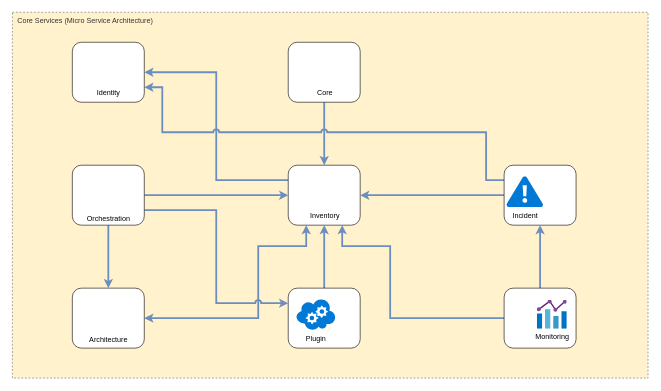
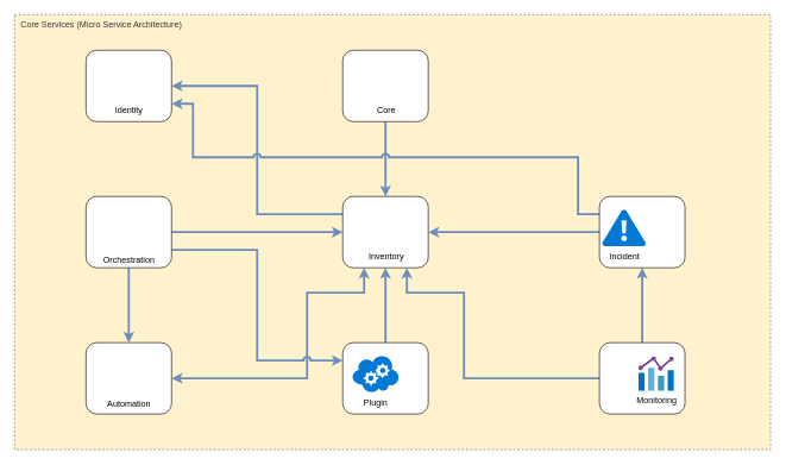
  <mxCell id="0" />
  <mxCell id="1" parent="0" />
  <mxCell id="2" value="&amp;nbsp; Core Services (Micro Service Architecture)" style="rounded=0;whiteSpace=wrap;html=1;dashed=1;fillColor=#fff2cc;strokeColor=#666666;fontColor=#333333;align=left;verticalAlign=top;" vertex="1" parent="1"><mxGeometry x="20" y="20" width="1060" height="610" as="geometry" /></mxCell>
  <mxCell id="3" style="edgeStyle=orthogonalEdgeStyle;rounded=0;orthogonalLoop=1;jettySize=auto;html=1;exitX=0.5;exitY=1;exitDx=0;exitDy=0;entryX=0.5;entryY=0;entryDx=0;entryDy=0;startArrow=none;startFill=0;strokeWidth=3;fontSize=12;fillColor=#dae8fc;strokeColor=#6c8ebf;" edge="1" parent="1" source="4" target="6"><mxGeometry relative="1" as="geometry" /></mxCell>
  <mxCell id="4" value="" style="rounded=1;whiteSpace=wrap;html=1;fontSize=12;align=center;verticalAlign=bottom;" vertex="1" parent="1"><mxGeometry x="480" y="70" width="120" height="100" as="geometry" /></mxCell>
  <mxCell id="5" style="edgeStyle=orthogonalEdgeStyle;rounded=0;comic=0;jumpStyle=arc;orthogonalLoop=1;jettySize=auto;html=1;exitX=0;exitY=0.25;exitDx=0;exitDy=0;entryX=1;entryY=0.5;entryDx=0;entryDy=0;shadow=0;startArrow=none;startFill=0;strokeWidth=3;fontSize=12;fillColor=#dae8fc;strokeColor=#6c8ebf;" edge="1" parent="1" source="6" target="27"><mxGeometry relative="1" as="geometry" /></mxCell>
  <mxCell id="6" value="" style="rounded=1;whiteSpace=wrap;html=1;fontSize=12;align=center;verticalAlign=bottom;" vertex="1" parent="1"><mxGeometry x="480" y="275" width="120" height="100" as="geometry" /></mxCell>
  <mxCell id="7" style="edgeStyle=orthogonalEdgeStyle;rounded=0;orthogonalLoop=1;jettySize=auto;html=1;exitX=1;exitY=0.5;exitDx=0;exitDy=0;entryX=0.25;entryY=1;entryDx=0;entryDy=0;fontSize=12;strokeWidth=3;fillColor=#dae8fc;strokeColor=#6c8ebf;startArrow=classic;startFill=1;" edge="1" parent="1" source="8" target="6"><mxGeometry relative="1" as="geometry"><Array as="points"><mxPoint x="430" y="530" /><mxPoint x="430" y="410" /><mxPoint x="510" y="410" /></Array></mxGeometry></mxCell>
  <mxCell id="8" value="" style="rounded=1;whiteSpace=wrap;html=1;fontSize=12;align=center;verticalAlign=bottom;" vertex="1" parent="1"><mxGeometry x="120" y="480" width="120" height="100" as="geometry" /></mxCell>
  <mxCell id="9" style="edgeStyle=orthogonalEdgeStyle;rounded=0;orthogonalLoop=1;jettySize=auto;html=1;exitX=0.5;exitY=0;exitDx=0;exitDy=0;entryX=0.5;entryY=1;entryDx=0;entryDy=0;strokeWidth=3;fontSize=12;startArrow=none;startFill=0;fillColor=#dae8fc;strokeColor=#6c8ebf;" edge="1" parent="1" source="10" target="6"><mxGeometry relative="1" as="geometry" /></mxCell>
  <mxCell id="10" value="" style="rounded=1;whiteSpace=wrap;html=1;fontSize=12;align=center;verticalAlign=bottom;" vertex="1" parent="1"><mxGeometry x="480" y="480" width="120" height="100" as="geometry" /></mxCell>
  <mxCell id="11" style="edgeStyle=orthogonalEdgeStyle;rounded=0;orthogonalLoop=1;jettySize=auto;html=1;exitX=0;exitY=0.5;exitDx=0;exitDy=0;entryX=0.75;entryY=1;entryDx=0;entryDy=0;startArrow=none;startFill=0;strokeWidth=3;fontSize=12;fillColor=#dae8fc;strokeColor=#6c8ebf;" edge="1" parent="1" source="13" target="6"><mxGeometry relative="1" as="geometry"><Array as="points"><mxPoint x="650" y="530" /><mxPoint x="650" y="410" /><mxPoint x="570" y="410" /></Array></mxGeometry></mxCell>
  <mxCell id="12" style="edgeStyle=orthogonalEdgeStyle;rounded=0;orthogonalLoop=1;jettySize=auto;html=1;exitX=0.5;exitY=0;exitDx=0;exitDy=0;startArrow=none;startFill=0;strokeWidth=3;fontSize=12;fillColor=#dae8fc;strokeColor=#6c8ebf;" edge="1" parent="1" source="13" target="25"><mxGeometry relative="1" as="geometry" /></mxCell>
  <mxCell id="13" value="" style="rounded=1;whiteSpace=wrap;html=1;fontSize=12;align=center;verticalAlign=bottom;" vertex="1" parent="1"><mxGeometry x="840" y="480" width="120" height="100" as="geometry" /></mxCell>
  <mxCell id="14" style="edgeStyle=orthogonalEdgeStyle;rounded=0;comic=0;jumpStyle=arc;orthogonalLoop=1;jettySize=auto;html=1;exitX=0.5;exitY=1;exitDx=0;exitDy=0;entryX=0.5;entryY=0;entryDx=0;entryDy=0;shadow=0;startArrow=none;startFill=0;strokeWidth=3;fontSize=12;fillColor=#dae8fc;strokeColor=#6c8ebf;" edge="1" parent="1" source="17" target="8"><mxGeometry relative="1" as="geometry" /></mxCell>
  <mxCell id="15" style="edgeStyle=orthogonalEdgeStyle;rounded=0;comic=0;jumpStyle=arc;orthogonalLoop=1;jettySize=auto;html=1;exitX=1;exitY=0.75;exitDx=0;exitDy=0;entryX=0;entryY=0.25;entryDx=0;entryDy=0;shadow=0;startArrow=none;startFill=0;strokeWidth=3;fontSize=12;fillColor=#dae8fc;strokeColor=#6c8ebf;" edge="1" parent="1" source="17" target="10"><mxGeometry relative="1" as="geometry" /></mxCell>
  <mxCell id="16" style="edgeStyle=orthogonalEdgeStyle;rounded=0;comic=0;jumpStyle=arc;orthogonalLoop=1;jettySize=auto;html=1;exitX=1;exitY=0.5;exitDx=0;exitDy=0;entryX=0;entryY=0.5;entryDx=0;entryDy=0;shadow=0;startArrow=none;startFill=0;strokeWidth=3;fontSize=12;fillColor=#dae8fc;strokeColor=#6c8ebf;" edge="1" parent="1" source="17" target="6"><mxGeometry relative="1" as="geometry" /></mxCell>
  <mxCell id="17" value="" style="rounded=1;whiteSpace=wrap;html=1;fontSize=12;align=center;verticalAlign=bottom;" vertex="1" parent="1"><mxGeometry x="120" y="275" width="120" height="100" as="geometry" /></mxCell>
  <mxCell id="18" value="Orchestration" style="shape=image;html=1;verticalAlign=top;verticalLabelPosition=bottom;labelBackgroundColor=#ffffff;imageAspect=0;aspect=fixed;image=https://cdn2.iconfinder.com/data/icons/business-process-1/512/epc-128.png;fontSize=12;" vertex="1" parent="1"><mxGeometry x="150" y="290" width="60" height="60" as="geometry" /></mxCell>
- <mxCell id="19" value="Architecture" style="shape=image;html=1;verticalAlign=top;verticalLabelPosition=bottom;labelBackgroundColor=#ffffff;imageAspect=0;aspect=fixed;image=https://cdn2.iconfinder.com/data/icons/free-simple-line-mix/48/40-Web_Development-128.png;fontSize=12;" vertex="1" parent="1"><mxGeometry x="153.5" y="500" width="53" height="53" as="geometry" /></mxCell>
+ <mxCell id="19" value="Automation" style="shape=image;html=1;verticalAlign=top;verticalLabelPosition=bottom;labelBackgroundColor=#ffffff;imageAspect=0;aspect=fixed;image=https://cdn2.iconfinder.com/data/icons/free-simple-line-mix/48/40-Web_Development-128.png;fontSize=12;" vertex="1" parent="1"><mxGeometry x="153.5" y="500" width="53" height="53" as="geometry" /></mxCell>
  <mxCell id="20" value="Inventory" style="shape=image;html=1;verticalAlign=top;verticalLabelPosition=bottom;labelBackgroundColor=#ffffff;imageAspect=0;aspect=fixed;image=https://cdn1.iconfinder.com/data/icons/top-search-8/128/_database_data_database_storage_backup_database_server-128.png;fontSize=12;" vertex="1" parent="1"><mxGeometry x="516" y="295" width="50" height="50" as="geometry" /></mxCell>
  <mxCell id="21" value="Plugin" style="shadow=0;dashed=0;html=1;strokeColor=none;fillColor=#0079D6;labelPosition=center;verticalLabelPosition=bottom;verticalAlign=top;align=center;shape=mxgraph.azure.cloud_service;fontSize=12;" vertex="1" parent="1"><mxGeometry x="493" y="497" width="66" height="53" as="geometry" /></mxCell>
  <mxCell id="22" value="Monitoring" style="aspect=fixed;html=1;perimeter=none;align=center;shadow=0;dashed=0;image;fontSize=12;image=img/lib/mscae/Chart.svg;" vertex="1" parent="1"><mxGeometry x="895" y="499.5" width="50" height="48.5" as="geometry" /></mxCell>
  <mxCell id="23" style="edgeStyle=orthogonalEdgeStyle;rounded=0;orthogonalLoop=1;jettySize=auto;html=1;exitX=0;exitY=0.5;exitDx=0;exitDy=0;startArrow=none;startFill=0;strokeWidth=3;fontSize=12;fillColor=#dae8fc;strokeColor=#6c8ebf;" edge="1" parent="1" source="25" target="6"><mxGeometry relative="1" as="geometry" /></mxCell>
  <mxCell id="24" style="edgeStyle=orthogonalEdgeStyle;rounded=0;orthogonalLoop=1;jettySize=auto;html=1;exitX=0;exitY=0.25;exitDx=0;exitDy=0;entryX=1;entryY=0.75;entryDx=0;entryDy=0;startArrow=none;startFill=0;strokeWidth=3;fontSize=12;fillColor=#dae8fc;strokeColor=#6c8ebf;comic=0;shadow=0;jumpStyle=arc;" edge="1" parent="1" source="25" target="27"><mxGeometry relative="1" as="geometry"><Array as="points"><mxPoint x="810" y="300" /><mxPoint x="810" y="220" /><mxPoint x="270" y="220" /><mxPoint x="270" y="145" /></Array></mxGeometry></mxCell>
  <mxCell id="25" value="" style="rounded=1;whiteSpace=wrap;html=1;fontSize=12;align=center;verticalAlign=bottom;" vertex="1" parent="1"><mxGeometry x="840" y="275" width="120" height="100" as="geometry" /></mxCell>
  <mxCell id="26" value="Incident" style="shadow=0;dashed=0;html=1;strokeColor=none;fillColor=#0079D6;labelPosition=center;verticalLabelPosition=bottom;verticalAlign=top;align=center;shape=mxgraph.azure.azure_alert;fontSize=12;" vertex="1" parent="1"><mxGeometry x="844" y="294" width="61" height="51" as="geometry" /></mxCell>
  <mxCell id="27" value="" style="rounded=1;whiteSpace=wrap;html=1;fontSize=12;align=center;verticalAlign=bottom;" vertex="1" parent="1"><mxGeometry x="120" y="70" width="120" height="100" as="geometry" /></mxCell>
  <mxCell id="28" value="Identity" style="shape=image;html=1;verticalAlign=top;verticalLabelPosition=bottom;labelBackgroundColor=#ffffff;imageAspect=0;aspect=fixed;image=https://cdn3.iconfinder.com/data/icons/security-and-protection-free/32/Security_Security_Protection_Lock_Padlock_Guard-07-128.png;fontSize=12;" vertex="1" parent="1"><mxGeometry x="150" y="80" width="60" height="60" as="geometry" /></mxCell>
  <mxCell id="29" value="Core" style="shape=image;html=1;verticalAlign=top;verticalLabelPosition=bottom;labelBackgroundColor=#ffffff;imageAspect=0;aspect=fixed;image=https://cdn2.iconfinder.com/data/icons/free-simple-line-mix/48/24-Data_Analysis-128.png;fontSize=12;" vertex="1" parent="1"><mxGeometry x="516" y="90" width="50" height="50" as="geometry" /></mxCell>
  <mxCell id="30" value="" style="shape=image;html=1;verticalAlign=top;verticalLabelPosition=bottom;labelBackgroundColor=#ffffff;imageAspect=0;aspect=fixed;image=https://cdn2.iconfinder.com/data/icons/whcompare-servers-web-hosting/50/cloud-web-hosting-128.png" vertex="1" parent="1"><mxGeometry x="508" y="286" width="64" height="64" as="geometry" /></mxCell>
